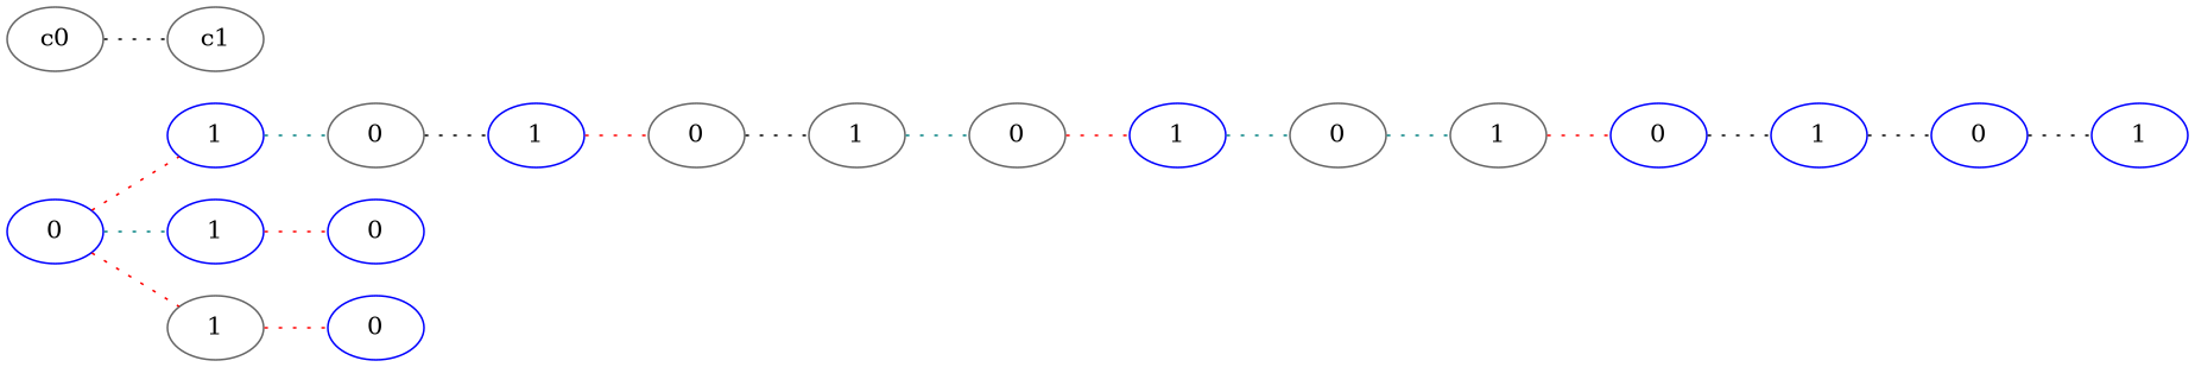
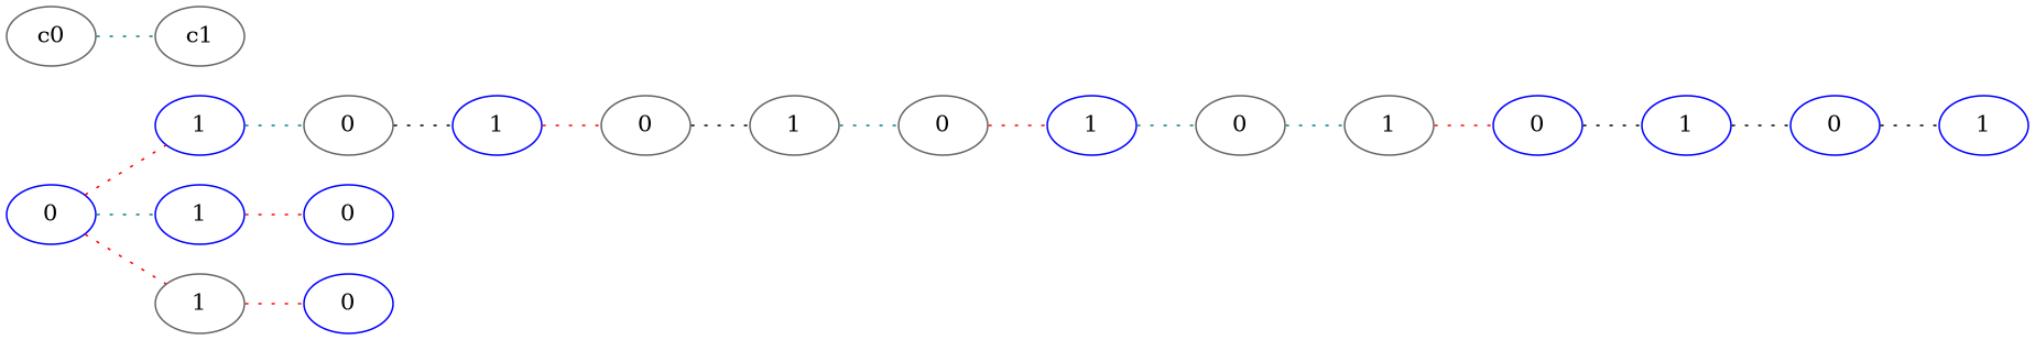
  graph {
    rankdir=LR
    node [color=blue]
    edge [style=dotted color=red]
    n1 [label=0]
    n2 [label=1]
    n3 [label=1]
    n4 [label=1 color=gray40]
    n5 [label=0 color=gray40]
    n6 [label=1]
    n7 [label=0 color=gray40]
    n8 [label=1 color=gray40]
    n9 [label=0 color=gray40]
    n10 [label=1]
    n11 [label=0 color=gray40]
    n12 [label=1 color=gray40]
    n13 [label=0]
    n14 [label=1]
    n15 [label=0]
    n16 [label=1]
    n17 [label=0]
    n18 [label=0]
    c0 [color=gray40]
    c1 [color=gray40]
    n1 -- n2
    n1 -- n3 [color=teal]
    n1 -- n4
    n2 -- n5 [color=teal]
    n3 -- n17
    n4 -- n18
    n5 -- n6 [color=black]
    n6 -- n7
    n7 -- n8 [color=black]
    n8 -- n9 [color=teal]
    n9 -- n10
    n10 -- n11 [color=teal]
    n11 -- n12 [color=teal]
    n12 -- n13
    n13 -- n14 [color=black]
    n14 -- n15 [color=black]
    n15 -- n16 [color=black]
-   c0 -- c1 [color=black]
+   c0 -- c1 [color=teal]
  }
